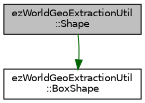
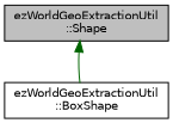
  digraph {
    node [color=black fontname=Helvetica fontsize=10 shape=record style=filled]
    n1 [fillcolor=grey75 fontcolor=black height=0.2 label="ezWorldGeoExtractionUtil\l::Shape" width=0.4]
    n2 [fillcolor=white height=0.2 label="ezWorldGeoExtractionUtil\l::BoxShape" width=0.4]
-   n2 -> n1 [color=darkgreen dir=back fontname=Helvetica fontsize=10 labelfontname=Helvetica labelfontsize=10 style=solid]
+   n1 -> n2 [color=darkgreen dir=back fontname=Helvetica fontsize=10 labelfontname=Helvetica labelfontsize=10 style=solid]
  }
